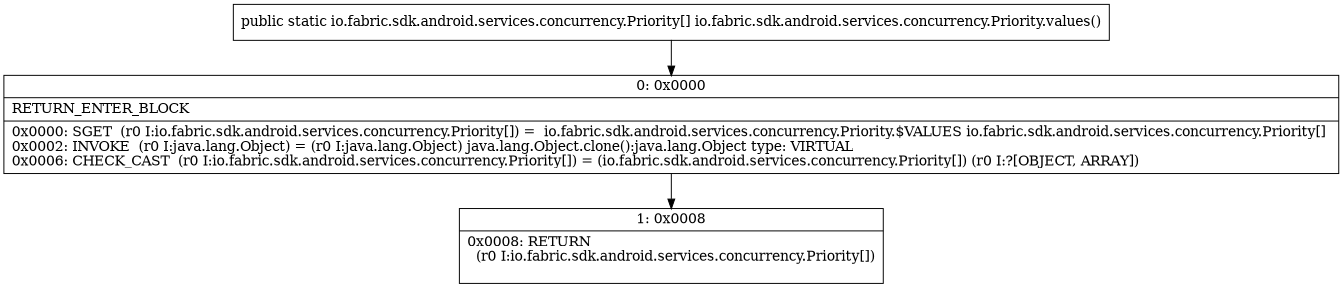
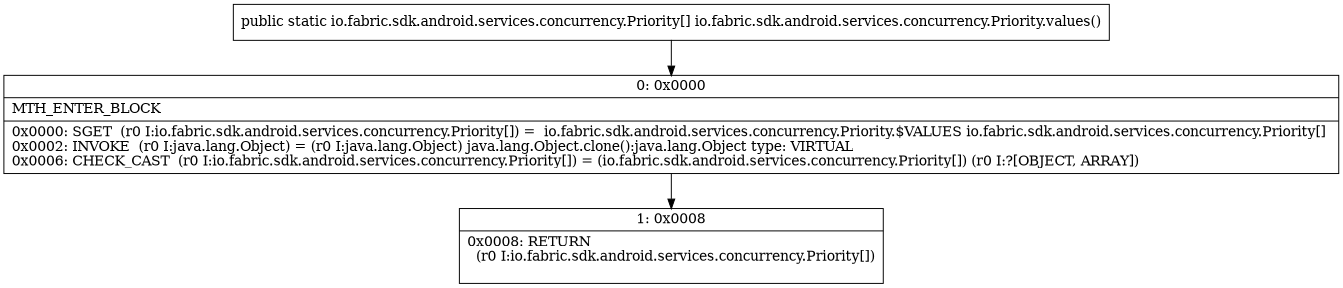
  digraph {
    node [shape=record]
-   n1 [label="{0\:\ 0x0000|RETURN_ENTER_BLOCK\l|0x0000: SGET  (r0 I:io.fabric.sdk.android.services.concurrency.Priority[]) =  io.fabric.sdk.android.services.concurrency.Priority.$VALUES io.fabric.sdk.android.services.concurrency.Priority[] \l0x0002: INVOKE  (r0 I:java.lang.Object) = (r0 I:java.lang.Object) java.lang.Object.clone():java.lang.Object type: VIRTUAL \l0x0006: CHECK_CAST  (r0 I:io.fabric.sdk.android.services.concurrency.Priority[]) = (io.fabric.sdk.android.services.concurrency.Priority[]) (r0 I:?[OBJECT, ARRAY]) \l}"]
+   n1 [label="{0\:\ 0x0000|MTH_ENTER_BLOCK\l|0x0000: SGET  (r0 I:io.fabric.sdk.android.services.concurrency.Priority[]) =  io.fabric.sdk.android.services.concurrency.Priority.$VALUES io.fabric.sdk.android.services.concurrency.Priority[] \l0x0002: INVOKE  (r0 I:java.lang.Object) = (r0 I:java.lang.Object) java.lang.Object.clone():java.lang.Object type: VIRTUAL \l0x0006: CHECK_CAST  (r0 I:io.fabric.sdk.android.services.concurrency.Priority[]) = (io.fabric.sdk.android.services.concurrency.Priority[]) (r0 I:?[OBJECT, ARRAY]) \l}"]
    n2 [label="{1\:\ 0x0008|0x0008: RETURN  \l  (r0 I:io.fabric.sdk.android.services.concurrency.Priority[])\l \l}"]
    n3 [label="{public static io.fabric.sdk.android.services.concurrency.Priority[] io.fabric.sdk.android.services.concurrency.Priority.values() }"]
    n1 -> n2
    n3 -> n1
  }
